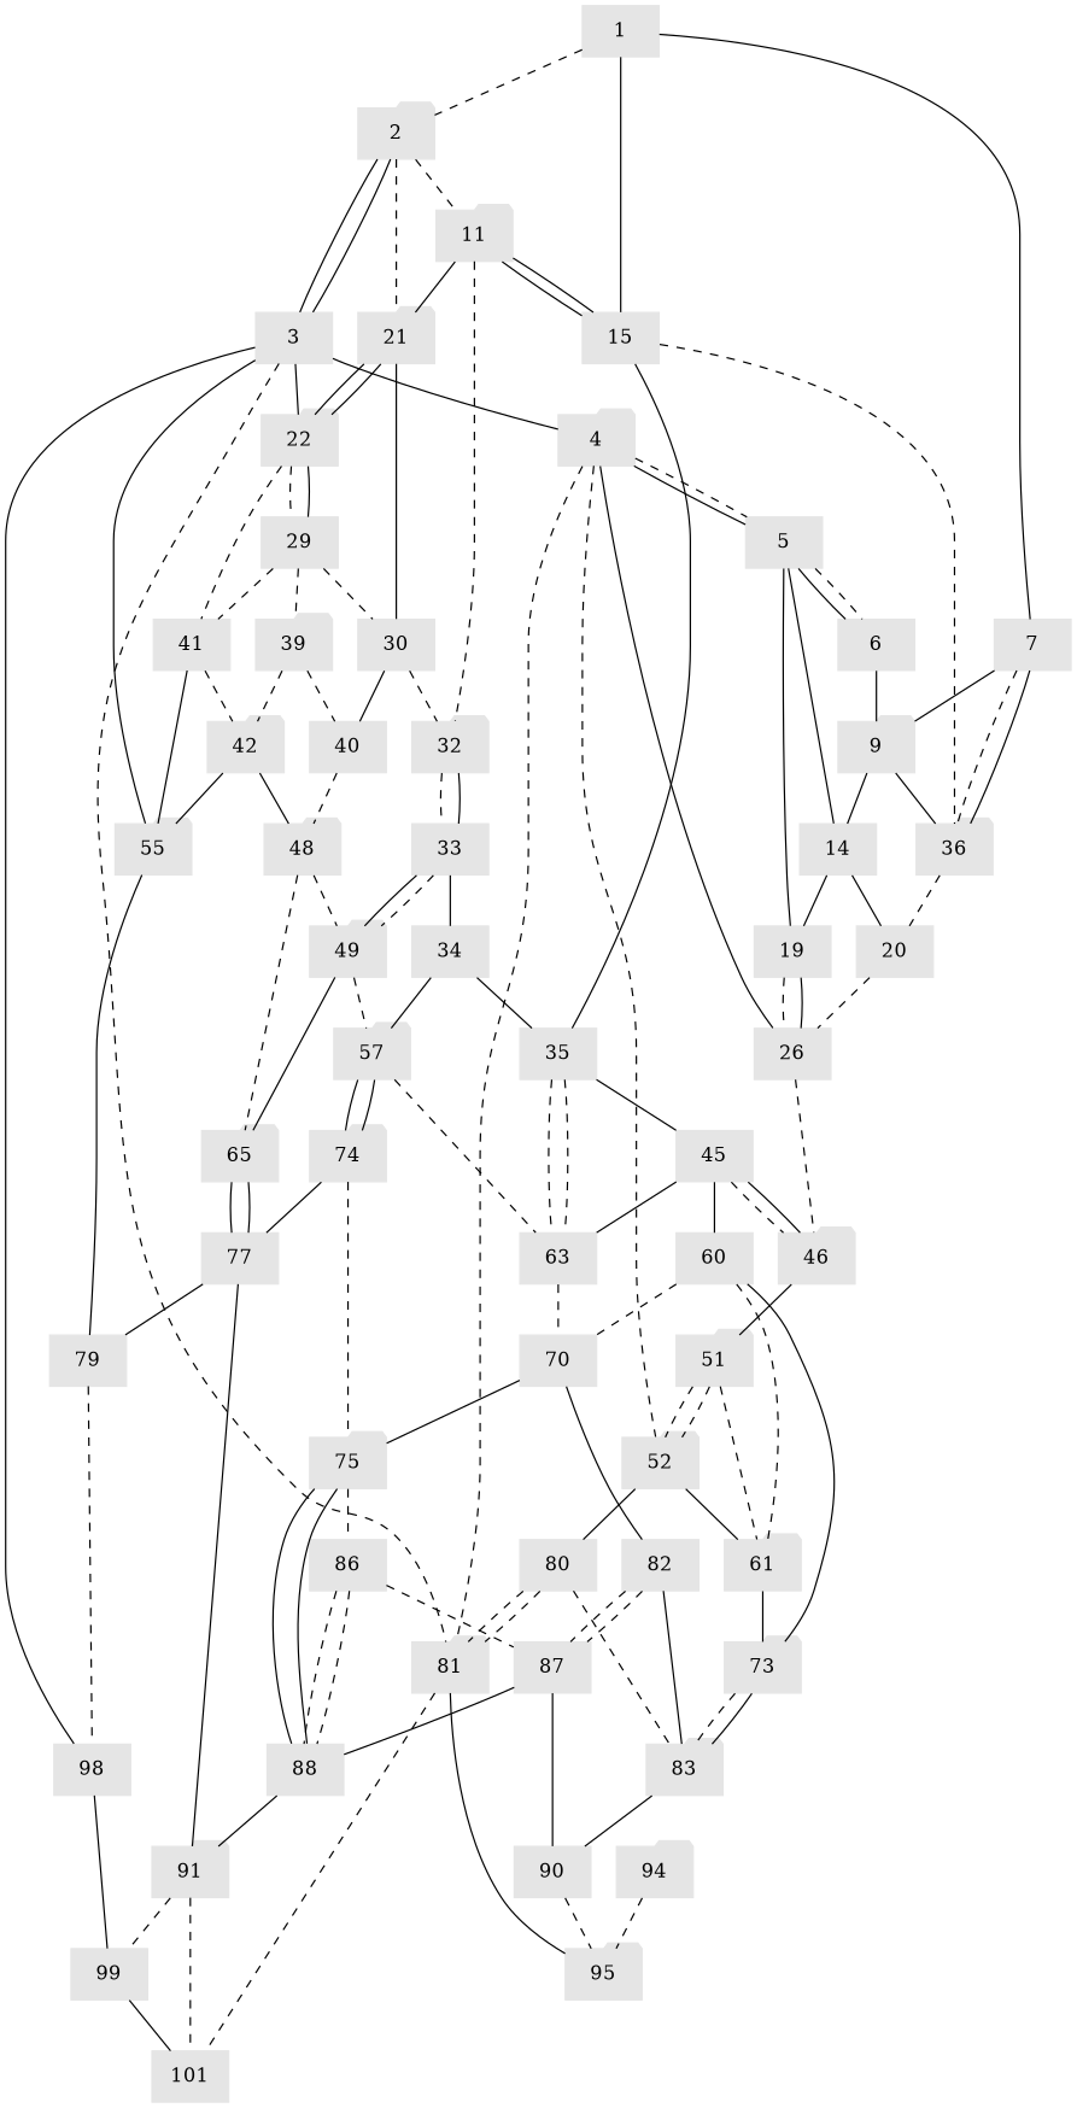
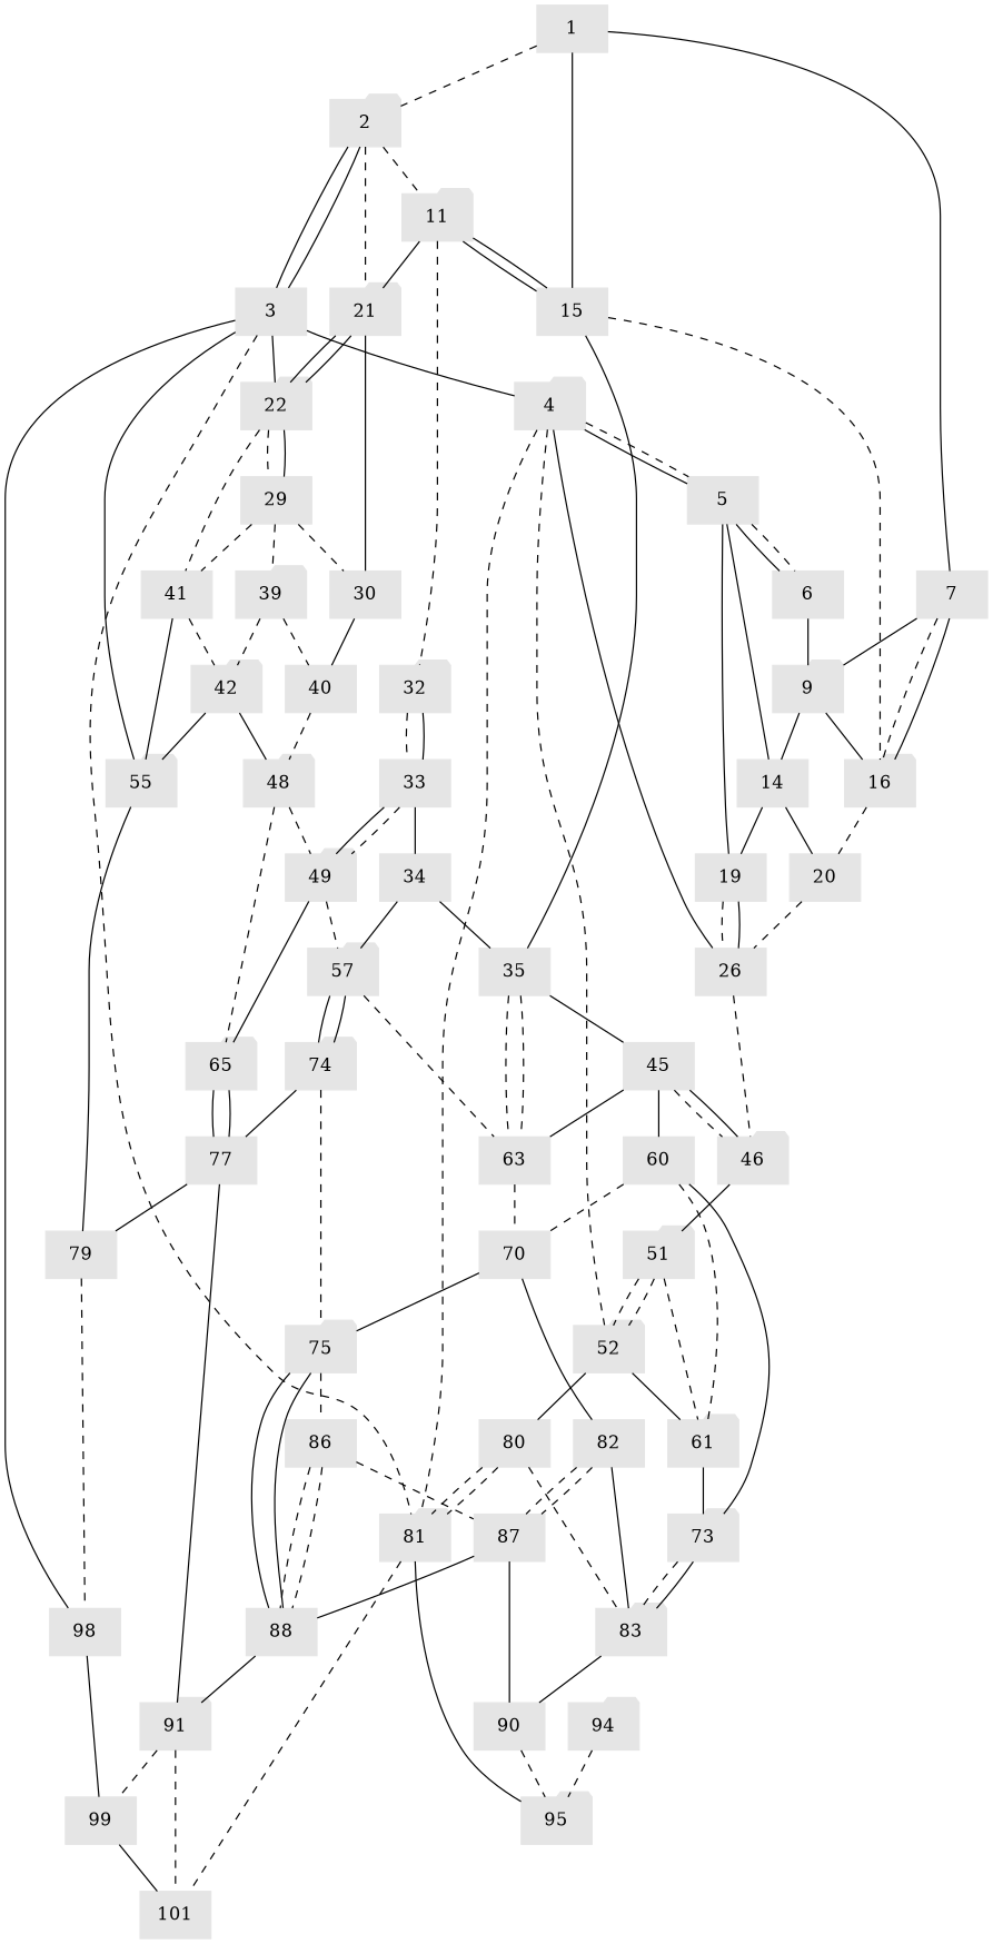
  graph {
    node [color=gray90 shape=box style=filled]
    edge [style=solid]
    1 [super="+7"]
    2 [shape=folder super="+10"]
    n3 [label=7]
    n4 [label=15 super="+31"]
    3 [super="+66"]
    11 [shape=folder super="+25"]
    21 [shape=folder super="+24"]
    9 [shape=folder super="+15"]
-   16 [shape=folder super="+17" label=36]
+   16 [shape=folder super="+17"]
    35 [super="+36"]
    4 [shape=folder super="+27"]
    22 [shape=folder super="+23"]
    55 [shape=folder super="+67"]
    81 [shape=folder super="+97"]
    98 [super="+100"]
    32 [shape=folder]
    30 [super="+37"]
    5 [super="+13"]
    26 [super="+28"]
    52 [shape=folder super="+69"]
    29 [super="+38"]
    41 [super="+44"]
    79
    95 [shape=folder super="+96"]
    101
    99 [super="+102"]
    6
    14 [super="+18"]
    19
    46 [shape=folder super="+50"]
    61 [shape=folder super="+68"]
    80 [super="+85"]
    20
    33
    45 [super="+59"]
    63 [super="+64"]
    40 [super="+47"]
    39 [shape=folder super="+43"]
    42 [shape=folder super="+53"]
    51 [shape=folder super="+62"]
    48 [shape=folder super="+54"]
    34
    49 [shape=folder super="+56"]
    57 [shape=folder super="+58"]
    65 [shape=folder]
    74 [shape=folder]
    60 [super="+72"]
    70 [super="+71"]
    73 [shape=folder]
    77 [super="+78"]
    83 [shape=folder super="+84"]
    75 [shape=folder super="+76"]
    82
    91 [shape=folder super="+92"]
    86
    88 [super="+93"]
    87 [super="+89"]
    90
    94 [shape=folder]
    1 -- 2 [style=dashed]
    1 -- n3
    1 -- n4
    2 -- 3
    2 -- 3
    2 -- 11 [style=dashed]
    2 -- 21 [style=dashed]
    n3 -- 9
    n3 -- 16 [style=dashed]
    n3 -- 16
    n4 -- 16 [style=dashed]
    n4 -- 35
    3 -- 4
    3 -- 22
    3 -- 55
    3 -- 81 [style=dashed]
    3 -- 98
    11 -- n4
    11 -- n4
    11 -- 21
    11 -- 32 [style=dashed]
    21 -- 22
    21 -- 22
    21 -- 30
    9 -- 16
    9 -- 14
    16 -- 20 [style=dashed]
    35 -- 45
    35 -- 63 [style=dashed]
    35 -- 63 [style=dashed]
    4 -- 81 [style=dashed]
    4 -- 5
    4 -- 5 [style=dashed]
    4 -- 26
    4 -- 52 [style=dashed]
    22 -- 29 [style=dashed]
    22 -- 29
    22 -- 41 [style=dashed]
    55 -- 79
    81 -- 95
    81 -- 101 [style=dashed]
    98 -- 99 [weight=2]
    32 -- 33 [style=dashed]
    32 -- 33
-   30 -- 32 [style=dashed]
    30 -- 40
    5 -- 6
    5 -- 6 [style=dashed]
    5 -- 14
    5 -- 19
    26 -- 46 [style=dashed]
    52 -- 61
    52 -- 80
    29 -- 30 [style=dashed]
    29 -- 41 [style=dashed]
    29 -- 39 [style=dashed]
    41 -- 55
    41 -- 42 [style=dashed]
    79 -- 98 [style=dashed]
    99 -- 101
    6 -- 9
    14 -- 19
    14 -- 20
    19 -- 26 [style=dashed]
    19 -- 26
    46 -- 51 [weight=2]
    61 -- 73
    80 -- 81 [style=dashed]
    80 -- 81 [style=dashed]
    80 -- 83 [style=dashed]
    20 -- 26 [style=dashed]
    33 -- 34
    33 -- 49
    33 -- 49 [style=dashed]
    45 -- 46 [style=dashed]
    45 -- 46
    45 -- 63
    45 -- 60
    63 -- 70 [style=dashed]
    40 -- 48 [style=dashed]
    39 -- 40 [style=dashed weight=2]
    39 -- 42 [style=dashed]
    42 -- 55
    42 -- 48
    51 -- 52 [style=dashed]
    51 -- 52 [style=dashed]
    51 -- 61 [style=dashed]
    48 -- 49 [style=dashed]
    48 -- 65 [style=dashed]
    34 -- 35
    34 -- 57
    49 -- 57 [style=dashed]
    49 -- 65
    57 -- 63 [style=dashed]
    57 -- 74
    57 -- 74
    65 -- 77
    65 -- 77
    74 -- 77
    74 -- 75 [style=dashed]
    60 -- 61 [style=dashed]
    60 -- 70 [style=dashed]
    60 -- 73
    70 -- 75
    70 -- 82
    73 -- 83 [style=dashed]
    73 -- 83
    77 -- 79
    77 -- 91
    83 -- 90
    75 -- 86 [style=dashed]
    75 -- 88
    75 -- 88
    82 -- 83
    82 -- 87 [style=dashed]
    82 -- 87 [style=dashed]
    91 -- 101 [style=dashed]
    91 -- 99 [style=dashed]
    86 -- 88 [style=dashed]
    86 -- 88 [style=dashed]
    86 -- 87 [style=dashed]
    88 -- 91
    87 -- 88
    87 -- 90
    90 -- 95 [style=dashed]
    94 -- 95 [style=dashed weight=2]
  }
